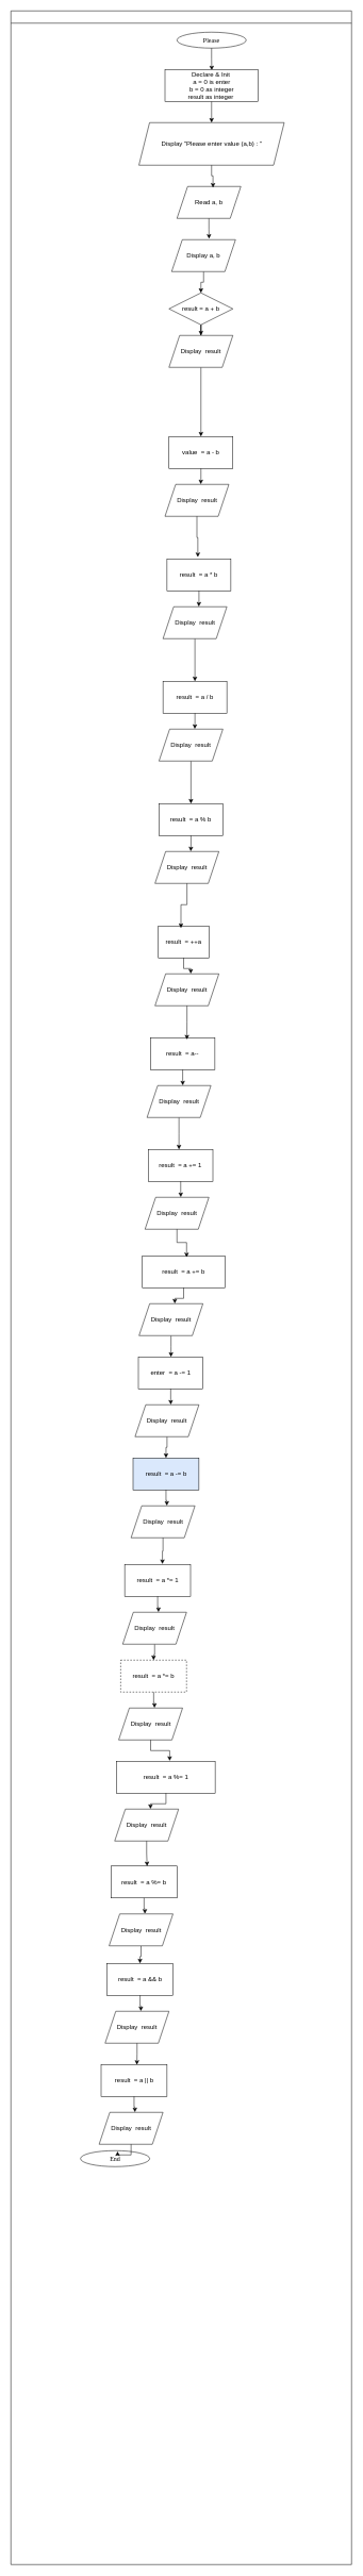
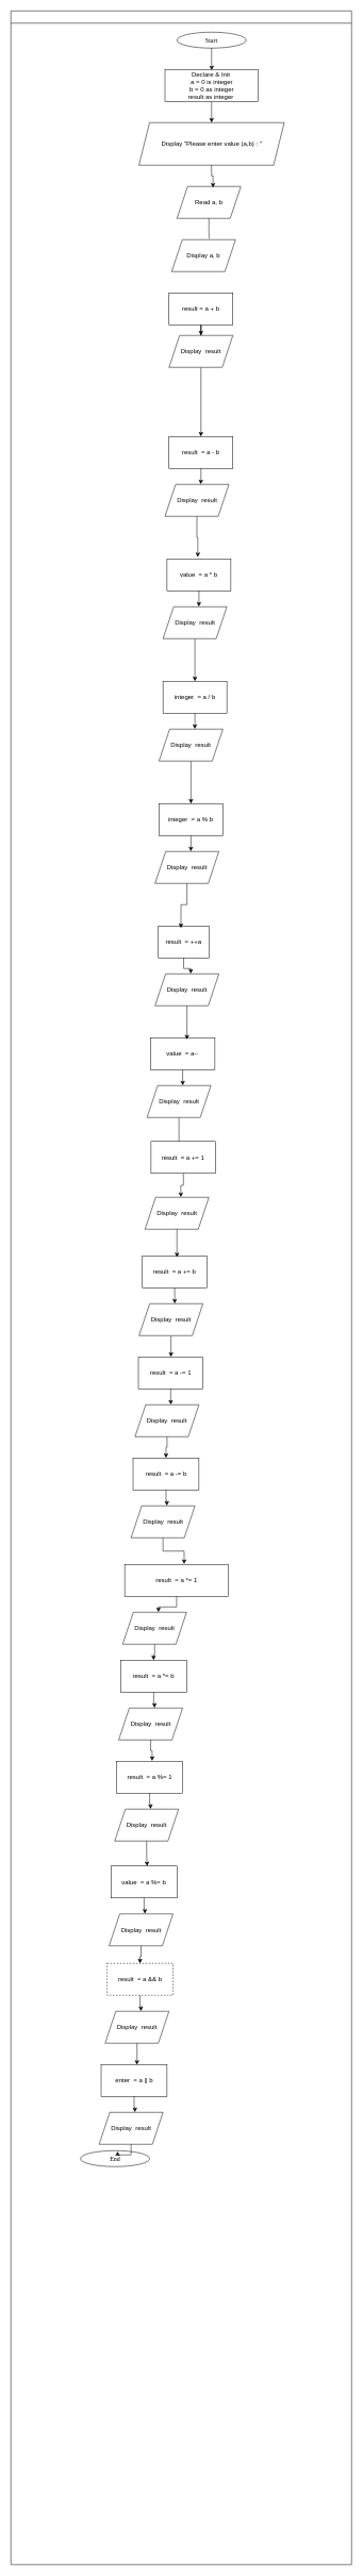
  <mxCell id="0" />
  <mxCell id="1" parent="0" />
  <mxCell id="2" value="" style="swimlane;fontFamily=Sarabun;fontSource=https%3A%2F%2Ffonts.googleapis.com%2Fcss%3Ffamily%3DSarabun;" parent="1" vertex="1"><mxGeometry x="20" y="20" width="640" height="4800" as="geometry" /></mxCell>
- <mxCell id="3" value="&lt;font data-font-src=&quot;https://fonts.googleapis.com/css?family=Sarabun&quot; face=&quot;Sarabun&quot;&gt;Please&lt;/font&gt;" style="ellipse;whiteSpace=wrap;html=1;" parent="2" vertex="1"><mxGeometry x="312" y="40" width="130" height="30" as="geometry" /></mxCell>
+ <mxCell id="3" value="&lt;font data-font-src=&quot;https://fonts.googleapis.com/css?family=Sarabun&quot; face=&quot;Sarabun&quot;&gt;Start&lt;/font&gt;" style="ellipse;whiteSpace=wrap;html=1;" parent="2" vertex="1"><mxGeometry x="312" y="40" width="130" height="30" as="geometry" /></mxCell>
  <mxCell id="4" style="edgeStyle=orthogonalEdgeStyle;rounded=0;orthogonalLoop=1;jettySize=auto;html=1;entryX=0.473;entryY=0.019;entryDx=0;entryDy=0;entryPerimeter=0;" parent="2" source="3" edge="1"><mxGeometry relative="1" as="geometry"><mxPoint x="377.33" y="111.71" as="targetPoint" /></mxGeometry></mxCell>
  <mxCell id="5" style="edgeStyle=orthogonalEdgeStyle;rounded=0;orthogonalLoop=1;jettySize=auto;html=1;entryX=0.5;entryY=0;entryDx=0;entryDy=0;" edge="1" parent="2" source="6" target="7"><mxGeometry relative="1" as="geometry" /></mxCell>
- <mxCell id="6" value="Declare &amp;amp; Init&amp;nbsp;&lt;div&gt;a = 0 is enter&lt;/div&gt;&lt;div&gt;b = 0 as integer&lt;/div&gt;&lt;div&gt;result as integer&amp;nbsp;&lt;/div&gt;" style="rounded=0;whiteSpace=wrap;html=1;" vertex="1" parent="2"><mxGeometry x="289.5" y="110" width="175" height="60" as="geometry" /></mxCell>
+ <mxCell id="6" value="Declare &amp;amp; Init&amp;nbsp;&lt;div&gt;a = 0 is integer&lt;/div&gt;&lt;div&gt;b = 0 as integer&lt;/div&gt;&lt;div&gt;result as integer&amp;nbsp;&lt;/div&gt;" style="rounded=0;whiteSpace=wrap;html=1;" vertex="1" parent="2"><mxGeometry x="289.5" y="110" width="175" height="60" as="geometry" /></mxCell>
  <mxCell id="7" value="Display &quot;Please enter value (a,b) : &quot;" style="shape=parallelogram;perimeter=parallelogramPerimeter;whiteSpace=wrap;html=1;fixedSize=1;" vertex="1" parent="2"><mxGeometry x="240.5" y="210" width="273" height="80" as="geometry" /></mxCell>
  <mxCell id="8" value="Read a, b" style="shape=parallelogram;perimeter=parallelogramPerimeter;whiteSpace=wrap;html=1;fixedSize=1;" vertex="1" parent="2"><mxGeometry x="312" y="330" width="120" height="60" as="geometry" /></mxCell>
  <mxCell id="9" style="edgeStyle=orthogonalEdgeStyle;rounded=0;orthogonalLoop=1;jettySize=auto;html=1;" edge="1" parent="2" source="10" target="14"><mxGeometry relative="1" as="geometry" /></mxCell>
- <mxCell id="10" value="result = a + b" style="rhombus;whiteSpace=wrap;html=1;" vertex="1" parent="2"><mxGeometry x="297" y="530" width="120" height="60" as="geometry" /></mxCell>
- <mxCell id="11" value="" style="edgeStyle=orthogonalEdgeStyle;rounded=0;orthogonalLoop=1;jettySize=auto;html=1;" edge="1" parent="2" source="12" target="10"><mxGeometry relative="1" as="geometry" /></mxCell>
+ <mxCell id="10" value="result = a + b" style="rounded=0;whiteSpace=wrap;html=1;" vertex="1" parent="2"><mxGeometry x="297" y="530" width="120" height="60" as="geometry" /></mxCell>
  <mxCell id="12" value="Display a, b" style="shape=parallelogram;perimeter=parallelogramPerimeter;whiteSpace=wrap;html=1;fixedSize=1;" vertex="1" parent="2"><mxGeometry x="302" y="430" width="120" height="60" as="geometry" /></mxCell>
  <mxCell id="13" style="edgeStyle=orthogonalEdgeStyle;rounded=0;orthogonalLoop=1;jettySize=auto;html=1;" edge="1" parent="2" source="14" target="15"><mxGeometry relative="1" as="geometry" /></mxCell>
  <mxCell id="14" value="Display&amp;nbsp; result" style="shape=parallelogram;perimeter=parallelogramPerimeter;whiteSpace=wrap;html=1;fixedSize=1;" vertex="1" parent="2"><mxGeometry x="297" y="610" width="120" height="60" as="geometry" /></mxCell>
- <mxCell id="15" value="value&amp;nbsp; = a - b" style="rounded=0;whiteSpace=wrap;html=1;" vertex="1" parent="2"><mxGeometry x="297" y="800" width="120" height="60" as="geometry" /></mxCell>
+ <mxCell id="15" value="result&amp;nbsp; = a - b" style="rounded=0;whiteSpace=wrap;html=1;" vertex="1" parent="2"><mxGeometry x="297" y="800" width="120" height="60" as="geometry" /></mxCell>
  <mxCell id="16" value="Display&amp;nbsp; result" style="shape=parallelogram;perimeter=parallelogramPerimeter;whiteSpace=wrap;html=1;fixedSize=1;" vertex="1" parent="2"><mxGeometry x="289.5" y="890" width="120" height="60" as="geometry" /></mxCell>
  <mxCell id="17" style="edgeStyle=orthogonalEdgeStyle;rounded=0;orthogonalLoop=1;jettySize=auto;html=1;entryX=0.56;entryY=-0.006;entryDx=0;entryDy=0;entryPerimeter=0;" edge="1" parent="2" source="15" target="16"><mxGeometry relative="1" as="geometry" /></mxCell>
- <mxCell id="18" value="result&amp;nbsp; = a * b" style="rounded=0;whiteSpace=wrap;html=1;" vertex="1" parent="2"><mxGeometry x="293.25" y="1030" width="120" height="60" as="geometry" /></mxCell>
+ <mxCell id="18" value="value&amp;nbsp; = a * b" style="rounded=0;whiteSpace=wrap;html=1;" vertex="1" parent="2"><mxGeometry x="293.25" y="1030" width="120" height="60" as="geometry" /></mxCell>
  <mxCell id="19" style="edgeStyle=orthogonalEdgeStyle;rounded=0;orthogonalLoop=1;jettySize=auto;html=1;" edge="1" parent="2" source="20" target="22"><mxGeometry relative="1" as="geometry" /></mxCell>
  <mxCell id="20" value="Display&amp;nbsp; result" style="shape=parallelogram;perimeter=parallelogramPerimeter;whiteSpace=wrap;html=1;fixedSize=1;" vertex="1" parent="2"><mxGeometry x="285.75" y="1120" width="120" height="60" as="geometry" /></mxCell>
  <mxCell id="21" style="edgeStyle=orthogonalEdgeStyle;rounded=0;orthogonalLoop=1;jettySize=auto;html=1;entryX=0.56;entryY=-0.006;entryDx=0;entryDy=0;entryPerimeter=0;" edge="1" parent="2" source="18" target="20"><mxGeometry relative="1" as="geometry" /></mxCell>
- <mxCell id="22" value="result&amp;nbsp; = a / b" style="rounded=0;whiteSpace=wrap;html=1;" vertex="1" parent="2"><mxGeometry x="285.75" y="1260" width="120" height="60" as="geometry" /></mxCell>
+ <mxCell id="22" value="integer&amp;nbsp; = a / b" style="rounded=0;whiteSpace=wrap;html=1;" vertex="1" parent="2"><mxGeometry x="285.75" y="1260" width="120" height="60" as="geometry" /></mxCell>
  <mxCell id="23" style="edgeStyle=orthogonalEdgeStyle;rounded=0;orthogonalLoop=1;jettySize=auto;html=1;entryX=0.5;entryY=0;entryDx=0;entryDy=0;" edge="1" parent="2" source="24" target="26"><mxGeometry relative="1" as="geometry" /></mxCell>
  <mxCell id="24" value="Display&amp;nbsp; result" style="shape=parallelogram;perimeter=parallelogramPerimeter;whiteSpace=wrap;html=1;fixedSize=1;" vertex="1" parent="2"><mxGeometry x="278.25" y="1350" width="120" height="60" as="geometry" /></mxCell>
  <mxCell id="25" style="edgeStyle=orthogonalEdgeStyle;rounded=0;orthogonalLoop=1;jettySize=auto;html=1;entryX=0.56;entryY=-0.006;entryDx=0;entryDy=0;entryPerimeter=0;" edge="1" parent="2" source="22" target="24"><mxGeometry relative="1" as="geometry" /></mxCell>
- <mxCell id="26" value="result&amp;nbsp; = a %&amp;nbsp;b" style="rounded=0;whiteSpace=wrap;html=1;" vertex="1" parent="2"><mxGeometry x="278.25" y="1490" width="120" height="60" as="geometry" /></mxCell>
+ <mxCell id="26" value="integer&amp;nbsp; = a %&amp;nbsp;b" style="rounded=0;whiteSpace=wrap;html=1;" vertex="1" parent="2"><mxGeometry x="278.25" y="1490" width="120" height="60" as="geometry" /></mxCell>
  <mxCell id="27" value="Display&amp;nbsp; result" style="shape=parallelogram;perimeter=parallelogramPerimeter;whiteSpace=wrap;html=1;fixedSize=1;" vertex="1" parent="2"><mxGeometry x="270.75" y="1580" width="120" height="60" as="geometry" /></mxCell>
  <mxCell id="28" style="edgeStyle=orthogonalEdgeStyle;rounded=0;orthogonalLoop=1;jettySize=auto;html=1;entryX=0.56;entryY=-0.006;entryDx=0;entryDy=0;entryPerimeter=0;" edge="1" parent="2" source="26" target="27"><mxGeometry relative="1" as="geometry" /></mxCell>
  <mxCell id="29" value="result&amp;nbsp; = ++a" style="rounded=0;whiteSpace=wrap;html=1;" vertex="1" parent="2"><mxGeometry x="277" y="1720" width="95" height="60" as="geometry" /></mxCell>
  <mxCell id="30" value="Display&amp;nbsp; result" style="shape=parallelogram;perimeter=parallelogramPerimeter;whiteSpace=wrap;html=1;fixedSize=1;" vertex="1" parent="2"><mxGeometry x="270.75" y="1810" width="120" height="60" as="geometry" /></mxCell>
  <mxCell id="31" style="edgeStyle=orthogonalEdgeStyle;rounded=0;orthogonalLoop=1;jettySize=auto;html=1;entryX=0.56;entryY=-0.006;entryDx=0;entryDy=0;entryPerimeter=0;" edge="1" parent="2" source="29" target="30"><mxGeometry relative="1" as="geometry" /></mxCell>
- <mxCell id="32" value="result&amp;nbsp; = a--" style="rounded=0;whiteSpace=wrap;html=1;" vertex="1" parent="2"><mxGeometry x="262" y="1930" width="121.25" height="60" as="geometry" /></mxCell>
+ <mxCell id="32" value="value&amp;nbsp; = a--" style="rounded=0;whiteSpace=wrap;html=1;" vertex="1" parent="2"><mxGeometry x="262" y="1930" width="121.25" height="60" as="geometry" /></mxCell>
  <mxCell id="33" style="edgeStyle=orthogonalEdgeStyle;rounded=0;orthogonalLoop=1;jettySize=auto;html=1;" edge="1" parent="2" source="34"><mxGeometry relative="1" as="geometry"><mxPoint x="315.75" y="2140" as="targetPoint" /></mxGeometry></mxCell>
  <mxCell id="34" value="Display&amp;nbsp; result" style="shape=parallelogram;perimeter=parallelogramPerimeter;whiteSpace=wrap;html=1;fixedSize=1;" vertex="1" parent="2"><mxGeometry x="255.75" y="2020" width="120" height="60" as="geometry" /></mxCell>
  <mxCell id="35" style="edgeStyle=orthogonalEdgeStyle;rounded=0;orthogonalLoop=1;jettySize=auto;html=1;entryX=0.56;entryY=-0.006;entryDx=0;entryDy=0;entryPerimeter=0;" edge="1" parent="2" source="32" target="34"><mxGeometry relative="1" as="geometry" /></mxCell>
- <mxCell id="36" value="result&amp;nbsp; = a += 1" style="rounded=0;whiteSpace=wrap;html=1;" vertex="1" parent="2"><mxGeometry x="258.25" y="2140" width="121.25" height="60" as="geometry" /></mxCell>
+ <mxCell id="36" value="result&amp;nbsp; = a += 1" style="rounded=0;whiteSpace=wrap;html=1;" vertex="1" parent="2"><mxGeometry x="263.25" y="2125" width="121.25" height="60" as="geometry" /></mxCell>
  <mxCell id="37" style="edgeStyle=orthogonalEdgeStyle;rounded=0;orthogonalLoop=1;jettySize=auto;html=1;entryX=0.56;entryY=-0.006;entryDx=0;entryDy=0;entryPerimeter=0;" edge="1" parent="2" source="36" target="38"><mxGeometry relative="1" as="geometry" /></mxCell>
  <mxCell id="38" value="Display&amp;nbsp; result" style="shape=parallelogram;perimeter=parallelogramPerimeter;whiteSpace=wrap;html=1;fixedSize=1;" vertex="1" parent="2"><mxGeometry x="252" y="2230" width="120" height="60" as="geometry" /></mxCell>
- <mxCell id="39" value="result&amp;nbsp; = a += b" style="rounded=0;whiteSpace=wrap;html=1;" vertex="1" parent="2"><mxGeometry x="247" y="2340" width="155" height="60" as="geometry" /></mxCell>
+ <mxCell id="39" value="result&amp;nbsp; = a += b" style="rounded=0;whiteSpace=wrap;html=1;" vertex="1" parent="2"><mxGeometry x="247" y="2340" width="121.25" height="60" as="geometry" /></mxCell>
  <mxCell id="40" style="edgeStyle=orthogonalEdgeStyle;rounded=0;orthogonalLoop=1;jettySize=auto;html=1;entryX=0.56;entryY=-0.006;entryDx=0;entryDy=0;entryPerimeter=0;" edge="1" parent="2" source="39" target="42"><mxGeometry relative="1" as="geometry" /></mxCell>
  <mxCell id="41" style="edgeStyle=orthogonalEdgeStyle;rounded=0;orthogonalLoop=1;jettySize=auto;html=1;" edge="1" parent="2" source="42"><mxGeometry relative="1" as="geometry"><mxPoint x="300.75" y="2530" as="targetPoint" /></mxGeometry></mxCell>
  <mxCell id="42" value="Display&amp;nbsp; result" style="shape=parallelogram;perimeter=parallelogramPerimeter;whiteSpace=wrap;html=1;fixedSize=1;" vertex="1" parent="2"><mxGeometry x="240.75" y="2430" width="120" height="60" as="geometry" /></mxCell>
- <mxCell id="43" value="enter&amp;nbsp; = a -= 1" style="rounded=0;whiteSpace=wrap;html=1;" vertex="1" parent="2"><mxGeometry x="239.5" y="2530" width="121.25" height="60" as="geometry" /></mxCell>
+ <mxCell id="43" value="result&amp;nbsp; = a -= 1" style="rounded=0;whiteSpace=wrap;html=1;" vertex="1" parent="2"><mxGeometry x="239.5" y="2530" width="121.25" height="60" as="geometry" /></mxCell>
  <mxCell id="44" style="edgeStyle=orthogonalEdgeStyle;rounded=0;orthogonalLoop=1;jettySize=auto;html=1;entryX=0.56;entryY=-0.006;entryDx=0;entryDy=0;entryPerimeter=0;" edge="1" parent="2" source="43" target="46"><mxGeometry relative="1" as="geometry" /></mxCell>
  <mxCell id="45" style="edgeStyle=orthogonalEdgeStyle;rounded=0;orthogonalLoop=1;jettySize=auto;html=1;entryX=0.5;entryY=0;entryDx=0;entryDy=0;" edge="1" parent="2" source="46" target="47"><mxGeometry relative="1" as="geometry" /></mxCell>
  <mxCell id="46" value="Display&amp;nbsp; result" style="shape=parallelogram;perimeter=parallelogramPerimeter;whiteSpace=wrap;html=1;fixedSize=1;" vertex="1" parent="2"><mxGeometry x="233.25" y="2620" width="120" height="60" as="geometry" /></mxCell>
- <mxCell id="47" value="result&amp;nbsp; = a -= b" style="rounded=0;whiteSpace=wrap;html=1;fillColor=#dae8fc;" vertex="1" parent="2"><mxGeometry x="229.5" y="2720" width="123.75" height="60" as="geometry" /></mxCell>
+ <mxCell id="47" value="result&amp;nbsp; = a -= b" style="rounded=0;whiteSpace=wrap;html=1;" vertex="1" parent="2"><mxGeometry x="229.5" y="2720" width="123.75" height="60" as="geometry" /></mxCell>
  <mxCell id="48" style="edgeStyle=orthogonalEdgeStyle;rounded=0;orthogonalLoop=1;jettySize=auto;html=1;entryX=0.56;entryY=-0.006;entryDx=0;entryDy=0;entryPerimeter=0;" edge="1" parent="2" source="47" target="49"><mxGeometry relative="1" as="geometry" /></mxCell>
  <mxCell id="49" value="Display&amp;nbsp; result" style="shape=parallelogram;perimeter=parallelogramPerimeter;whiteSpace=wrap;html=1;fixedSize=1;" vertex="1" parent="2"><mxGeometry x="225.75" y="2810" width="120" height="60" as="geometry" /></mxCell>
- <mxCell id="50" value="result&amp;nbsp; = a *= 1" style="rounded=0;whiteSpace=wrap;html=1;" vertex="1" parent="2"><mxGeometry x="213.75" y="2920" width="123.75" height="60" as="geometry" /></mxCell>
+ <mxCell id="50" value="result&amp;nbsp; = a *= 1" style="rounded=0;whiteSpace=wrap;html=1;" vertex="1" parent="2"><mxGeometry x="213.75" y="2920" width="195" height="60" as="geometry" /></mxCell>
  <mxCell id="51" style="edgeStyle=orthogonalEdgeStyle;rounded=0;orthogonalLoop=1;jettySize=auto;html=1;entryX=0.56;entryY=-0.006;entryDx=0;entryDy=0;entryPerimeter=0;" edge="1" parent="2" source="50" target="53"><mxGeometry relative="1" as="geometry" /></mxCell>
  <mxCell id="52" style="edgeStyle=orthogonalEdgeStyle;rounded=0;orthogonalLoop=1;jettySize=auto;html=1;entryX=0.5;entryY=0;entryDx=0;entryDy=0;" edge="1" parent="2" source="53" target="54"><mxGeometry relative="1" as="geometry" /></mxCell>
  <mxCell id="53" value="Display&amp;nbsp; result" style="shape=parallelogram;perimeter=parallelogramPerimeter;whiteSpace=wrap;html=1;fixedSize=1;" vertex="1" parent="2"><mxGeometry x="210" y="3010" width="120" height="60" as="geometry" /></mxCell>
- <mxCell id="54" value="result&amp;nbsp; = a *= b" style="rounded=0;whiteSpace=wrap;html=1;dashed=1;" vertex="1" parent="2"><mxGeometry x="206.25" y="3100" width="123.75" height="60" as="geometry" /></mxCell>
+ <mxCell id="54" value="result&amp;nbsp; = a *= b" style="rounded=0;whiteSpace=wrap;html=1;" vertex="1" parent="2"><mxGeometry x="206.25" y="3100" width="123.75" height="60" as="geometry" /></mxCell>
  <mxCell id="55" style="edgeStyle=orthogonalEdgeStyle;rounded=0;orthogonalLoop=1;jettySize=auto;html=1;entryX=0.56;entryY=-0.006;entryDx=0;entryDy=0;entryPerimeter=0;" edge="1" parent="2" source="54" target="56"><mxGeometry relative="1" as="geometry" /></mxCell>
  <mxCell id="56" value="Display&amp;nbsp; result" style="shape=parallelogram;perimeter=parallelogramPerimeter;whiteSpace=wrap;html=1;fixedSize=1;" vertex="1" parent="2"><mxGeometry x="202.5" y="3190" width="120" height="60" as="geometry" /></mxCell>
- <mxCell id="57" value="result&amp;nbsp; = a %= 1" style="rounded=0;whiteSpace=wrap;html=1;" vertex="1" parent="2"><mxGeometry x="198.75" y="3290" width="185" height="60" as="geometry" /></mxCell>
+ <mxCell id="57" value="result&amp;nbsp; = a %= 1" style="rounded=0;whiteSpace=wrap;html=1;" vertex="1" parent="2"><mxGeometry x="198.75" y="3290" width="123.75" height="60" as="geometry" /></mxCell>
  <mxCell id="58" style="edgeStyle=orthogonalEdgeStyle;rounded=0;orthogonalLoop=1;jettySize=auto;html=1;entryX=0.56;entryY=-0.006;entryDx=0;entryDy=0;entryPerimeter=0;" edge="1" parent="2" source="57" target="59"><mxGeometry relative="1" as="geometry" /></mxCell>
  <mxCell id="59" value="Display&amp;nbsp; result" style="shape=parallelogram;perimeter=parallelogramPerimeter;whiteSpace=wrap;html=1;fixedSize=1;" vertex="1" parent="2"><mxGeometry x="195" y="3380" width="120" height="60" as="geometry" /></mxCell>
- <mxCell id="60" value="result&amp;nbsp; = a %= b" style="rounded=0;whiteSpace=wrap;html=1;" vertex="1" parent="2"><mxGeometry x="188.25" y="3487" width="123.75" height="60" as="geometry" /></mxCell>
+ <mxCell id="60" value="value&amp;nbsp; = a %= b" style="rounded=0;whiteSpace=wrap;html=1;" vertex="1" parent="2"><mxGeometry x="188.25" y="3487" width="123.75" height="60" as="geometry" /></mxCell>
  <mxCell id="61" style="edgeStyle=orthogonalEdgeStyle;rounded=0;orthogonalLoop=1;jettySize=auto;html=1;entryX=0.56;entryY=-0.006;entryDx=0;entryDy=0;entryPerimeter=0;" edge="1" parent="2" source="60" target="63"><mxGeometry relative="1" as="geometry" /></mxCell>
  <mxCell id="62" style="edgeStyle=orthogonalEdgeStyle;rounded=0;orthogonalLoop=1;jettySize=auto;html=1;entryX=0.5;entryY=0;entryDx=0;entryDy=0;" edge="1" parent="2" source="63" target="64"><mxGeometry relative="1" as="geometry" /></mxCell>
  <mxCell id="63" value="Display&amp;nbsp; result" style="shape=parallelogram;perimeter=parallelogramPerimeter;whiteSpace=wrap;html=1;fixedSize=1;" vertex="1" parent="2"><mxGeometry x="184.5" y="3577" width="120" height="60" as="geometry" /></mxCell>
- <mxCell id="64" value="result&amp;nbsp; = a &amp;amp;&amp;amp; b" style="rounded=0;whiteSpace=wrap;html=1;" vertex="1" parent="2"><mxGeometry x="180.75" y="3670" width="123.75" height="60" as="geometry" /></mxCell>
+ <mxCell id="64" value="result&amp;nbsp; = a &amp;amp;&amp;amp; b" style="rounded=0;whiteSpace=wrap;html=1;dashed=1;" vertex="1" parent="2"><mxGeometry x="180.75" y="3670" width="123.75" height="60" as="geometry" /></mxCell>
  <mxCell id="65" style="edgeStyle=orthogonalEdgeStyle;rounded=0;orthogonalLoop=1;jettySize=auto;html=1;entryX=0.56;entryY=-0.006;entryDx=0;entryDy=0;entryPerimeter=0;" edge="1" parent="2" source="64" target="66"><mxGeometry relative="1" as="geometry" /></mxCell>
  <mxCell id="66" value="Display&amp;nbsp; result" style="shape=parallelogram;perimeter=parallelogramPerimeter;whiteSpace=wrap;html=1;fixedSize=1;" vertex="1" parent="2"><mxGeometry x="177" y="3760" width="120" height="60" as="geometry" /></mxCell>
- <mxCell id="67" value="result&amp;nbsp; = a ||&lt;span style=&quot;background-color: initial;&quot;&gt;&amp;nbsp;b&lt;/span&gt;" style="rounded=0;whiteSpace=wrap;html=1;" vertex="1" parent="2"><mxGeometry x="169.5" y="3860" width="123.75" height="60" as="geometry" /></mxCell>
+ <mxCell id="67" value="enter&amp;nbsp; = a ||&lt;span style=&quot;background-color: initial;&quot;&gt;&amp;nbsp;b&lt;/span&gt;" style="rounded=0;whiteSpace=wrap;html=1;" vertex="1" parent="2"><mxGeometry x="169.5" y="3860" width="123.75" height="60" as="geometry" /></mxCell>
  <mxCell id="68" style="edgeStyle=orthogonalEdgeStyle;rounded=0;orthogonalLoop=1;jettySize=auto;html=1;entryX=0.56;entryY=-0.006;entryDx=0;entryDy=0;entryPerimeter=0;" edge="1" parent="2" source="67" target="69"><mxGeometry relative="1" as="geometry" /></mxCell>
  <mxCell id="69" value="Display&amp;nbsp; result" style="shape=parallelogram;perimeter=parallelogramPerimeter;whiteSpace=wrap;html=1;fixedSize=1;" vertex="1" parent="2"><mxGeometry x="165.75" y="3950" width="120" height="60" as="geometry" /></mxCell>
  <mxCell id="70" value="&lt;font face=&quot;Sarabun&quot;&gt;End&lt;/font&gt;" style="ellipse;whiteSpace=wrap;html=1;" vertex="1" parent="2"><mxGeometry x="130.75" y="4022" width="130" height="30" as="geometry" /></mxCell>
  <mxCell id="71" style="edgeStyle=orthogonalEdgeStyle;rounded=0;orthogonalLoop=1;jettySize=auto;html=1;entryX=0.564;entryY=0.037;entryDx=0;entryDy=0;entryPerimeter=0;" edge="1" parent="2" source="7" target="8"><mxGeometry relative="1" as="geometry" /></mxCell>
- <mxCell id="72" style="edgeStyle=orthogonalEdgeStyle;rounded=0;orthogonalLoop=1;jettySize=auto;html=1;entryX=0.586;entryY=-0.028;entryDx=0;entryDy=0;entryPerimeter=0;" edge="1" parent="2" source="8" target="12"><mxGeometry relative="1" as="geometry" /></mxCell>
+ <mxCell id="72" style="edgeStyle=orthogonalEdgeStyle;rounded=0;orthogonalLoop=1;jettySize=auto;html=1;entryX=0.586;entryY=-0.028;entryDx=0;entryDy=0;entryPerimeter=0;endArrow=none;" edge="1" parent="2" source="8" target="12"><mxGeometry relative="1" as="geometry" /></mxCell>
  <mxCell id="73" style="edgeStyle=orthogonalEdgeStyle;rounded=0;orthogonalLoop=1;jettySize=auto;html=1;entryX=0.483;entryY=-0.056;entryDx=0;entryDy=0;entryPerimeter=0;" edge="1" parent="2" source="16" target="18"><mxGeometry relative="1" as="geometry" /></mxCell>
  <mxCell id="74" style="edgeStyle=orthogonalEdgeStyle;rounded=0;orthogonalLoop=1;jettySize=auto;html=1;entryX=0.447;entryY=0.065;entryDx=0;entryDy=0;entryPerimeter=0;" edge="1" parent="2" source="27" target="29"><mxGeometry relative="1" as="geometry" /></mxCell>
  <mxCell id="75" style="edgeStyle=orthogonalEdgeStyle;rounded=0;orthogonalLoop=1;jettySize=auto;html=1;entryX=0.566;entryY=0.056;entryDx=0;entryDy=0;entryPerimeter=0;" edge="1" parent="2" source="30" target="32"><mxGeometry relative="1" as="geometry" /></mxCell>
  <mxCell id="76" style="edgeStyle=orthogonalEdgeStyle;rounded=0;orthogonalLoop=1;jettySize=auto;html=1;entryX=0.536;entryY=0.044;entryDx=0;entryDy=0;entryPerimeter=0;" edge="1" parent="2" source="38" target="39"><mxGeometry relative="1" as="geometry" /></mxCell>
  <mxCell id="77" style="edgeStyle=orthogonalEdgeStyle;rounded=0;orthogonalLoop=1;jettySize=auto;html=1;entryX=0.573;entryY=-0.011;entryDx=0;entryDy=0;entryPerimeter=0;" edge="1" parent="2" source="49" target="50"><mxGeometry relative="1" as="geometry" /></mxCell>
  <mxCell id="78" style="edgeStyle=orthogonalEdgeStyle;rounded=0;orthogonalLoop=1;jettySize=auto;html=1;entryX=0.538;entryY=-0.011;entryDx=0;entryDy=0;entryPerimeter=0;" edge="1" parent="2" source="56" target="57"><mxGeometry relative="1" as="geometry" /></mxCell>
  <mxCell id="79" style="edgeStyle=orthogonalEdgeStyle;rounded=0;orthogonalLoop=1;jettySize=auto;html=1;entryX=0.547;entryY=0.006;entryDx=0;entryDy=0;entryPerimeter=0;" edge="1" parent="2" source="59" target="60"><mxGeometry relative="1" as="geometry" /></mxCell>
  <mxCell id="80" style="edgeStyle=orthogonalEdgeStyle;rounded=0;orthogonalLoop=1;jettySize=auto;html=1;entryX=0.543;entryY=0.011;entryDx=0;entryDy=0;entryPerimeter=0;" edge="1" parent="2" source="66" target="67"><mxGeometry relative="1" as="geometry" /></mxCell>
  <mxCell id="81" style="edgeStyle=orthogonalEdgeStyle;rounded=0;orthogonalLoop=1;jettySize=auto;html=1;entryX=0.536;entryY=0.047;entryDx=0;entryDy=0;entryPerimeter=0;" edge="1" parent="2" source="69" target="70"><mxGeometry relative="1" as="geometry" /></mxCell>
